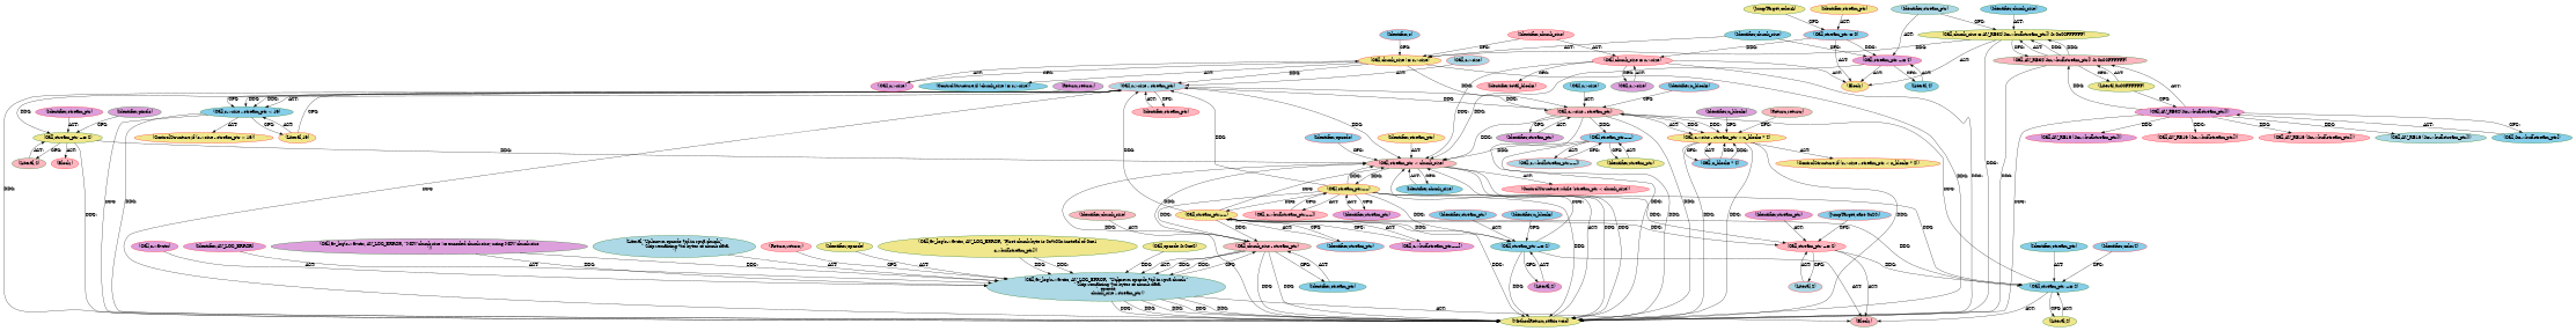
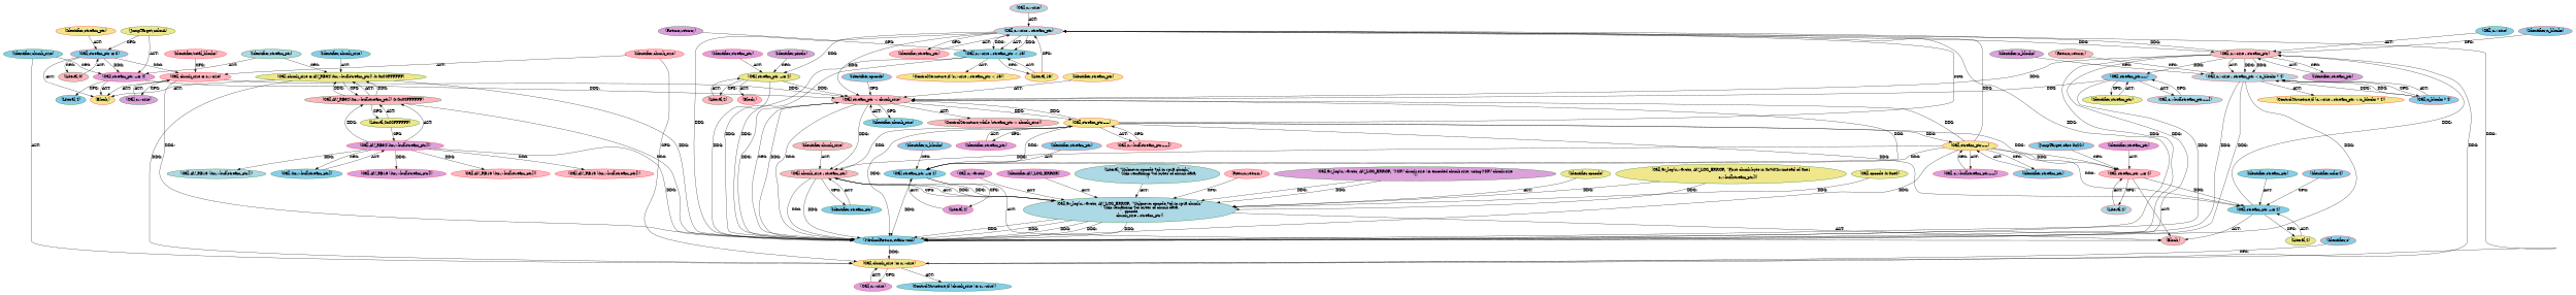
  digraph {
    node [color=red fillcolor=skyblue style=filled]
    n1 [fillcolor=lightblue label="(Call,s->size - stream_ptr)"]
    n2 [color=darkgreen fillcolor=lightpink label="(Call,s->size - stream_ptr)"]
    n3 [color=darkgreen fillcolor=lightpink label="(Call,stream_ptr < chunk_size)"]
    n4 [color=darkgreen fillcolor=khaki label="(Call,stream_ptr += 2)"]
    n5 [color=darkgreen label="(Call,s->size - stream_ptr < 16)"]
    n6 [fillcolor=lightpink label="(Identifier,stream_ptr)"]
-   n7 [color=darkgreen fillcolor=khaki label="(MethodReturn,static void)"]
+   n7 [color=darkgreen label="(MethodReturn,static void)"]
    n8 [label="(Call,stream_ptr++)"]
-   n9 [fillcolor=khaki label="(Call,s->size - stream_ptr < n_blocks * 4)"]
+   n9 [fillcolor=lightblue label="(Call,s->size - stream_ptr < n_blocks * 4)"]
    n10 [color=darkgreen fillcolor=plum label="(Identifier,stream_ptr)"]
    n11 [color=darkgreen fillcolor=lightpink label="(Call,chunk_size - stream_ptr)"]
    n12 [fillcolor=khaki label="(Call,stream_ptr++)"]
    n13 [color=darkgreen label="(Identifier,chunk_size)"]
-   n14 [fillcolor=lightpink label="(ControlStructure,while (stream_ptr < chunk_size))"]
+   n14 [color=darkgreen fillcolor=lightpink label="(ControlStructure,while (stream_ptr < chunk_size))"]
    n15 [fillcolor=lightpink label="(Block,)"]
    n16 [color=darkgreen fillcolor=lightpink label="(Literal,2)"]
    n17 [fillcolor=khaki label="(ControlStructure,if (s->size - stream_ptr < 16))"]
    n18 [fillcolor=khaki label="(Literal,16)"]
    n19 [color=darkgreen fillcolor=khaki label="(Identifier,stream_ptr)"]
    n20 [fillcolor=lightblue label="(Call,s->buf[stream_ptr++])"]
    n21 [fillcolor=khaki label="(ControlStructure,if (s->size - stream_ptr < n_blocks * 4))"]
    n22 [label="(Call,n_blocks * 4)"]
    n23 [fillcolor=khaki label="(Call,chunk_size != s->size)"]
    n24 [fillcolor=plum label="(Call,s->size)"]
    n25 [color=darkgreen label="(ControlStructure,if (chunk_size != s->size))"]
    n26 [fillcolor=lightpink label="(Call,chunk_size = s->size)"]
    n27 [fillcolor=khaki label="(Block,)"]
    n28 [color=darkgreen fillcolor=plum label="(Call,s->size)"]
    n29 [color=darkgreen fillcolor=khaki label="(Call,chunk_size = AV_RB32(&s->buf[stream_ptr]) & 0x00FFFFFF)"]
    n30 [color=darkgreen fillcolor=lightpink label="(Call,AV_RB32(&s->buf[stream_ptr]) & 0x00FFFFFF)"]
    n31 [color=darkgreen fillcolor=khaki label="(Literal,0x00FFFFFF)"]
    n32 [fillcolor=plum label="(Call,AV_RB32(&s->buf[stream_ptr]))"]
    n33 [fillcolor=plum label="(Call,AV_RB16 (&s->buf[stream_ptr]))"]
    n34 [fillcolor=lightpink label="(Call,AV_RB16 (&s->buf[stream_ptr]))"]
    n35 [fillcolor=lightpink label="(Call,AV_RB16 (&s->buf[stream_ptr]))"]
    n36 [color=darkgreen fillcolor=lightblue label="(Call,AV_RB16 (&s->buf[stream_ptr]))"]
    n37 [color=darkgreen label="(Call,&s->buf[stream_ptr])"]
    n38 [fillcolor=khaki label="(Call,stream_ptr++)"]
    n39 [color=darkgreen label="(Call,stream_ptr += 2)"]
    n40 [color=darkgreen label="(Call,stream_ptr += 2)"]
    n41 [fillcolor=lightpink label="(Call,stream_ptr += 2)"]
    n42 [label="(Identifier,stream_ptr)"]
    n43 [fillcolor=plum label="(Call,s->buf[stream_ptr++])"]
    n44 [fillcolor=plum label="(Literal,2)"]
    n45 [color=darkgreen fillcolor=lightpink label="(Block,)"]
    n46 [color=darkgreen fillcolor=khaki label="(Literal,2)"]
    n47 [fillcolor=lightblue label="(Literal,2)"]
    n48 [color=darkgreen fillcolor=lightblue label="(Call,av_log(s->avctx, AV_LOG_ERROR, \"Unknown opcode %d in rpza chunk.\"\n                 \" Skip remaining %d bytes of chunk data.\n\", opcode,\n                 chunk_size - stream_ptr))"]
    n49 [color=darkgreen label="(Identifier,stream_ptr)"]
    n50 [fillcolor=lightpink label="(Call,s->buf[stream_ptr++])"]
    n51 [fillcolor=plum label="(Identifier,stream_ptr)"]
    n52 [fillcolor=plum label="(Call,stream_ptr += 4)"]
    n53 [color=darkgreen label="(Literal,4)"]
    n54 [label="(Call,stream_ptr = 0)"]
+   n55 [color=darkgreen fillcolor=lightpink label="(Literal,0)"]
    n56 [fillcolor=plum label="(Call,s->avctx)"]
    n57 [color=darkgreen fillcolor=khaki label="(JumpTarget,colorA)"]
    n58 [fillcolor=plum label="(Identifier,AV_LOG_ERROR)"]
    n59 [color=darkgreen fillcolor=lightblue label="(Literal,\"Unknown opcode %d in rpza chunk.\"\n                 \" Skip remaining %d bytes of chunk data.\n\")"]
    n60 [fillcolor=plum label="(Identifier,stream_ptr)"]
    n61 [color=darkgreen fillcolor=plum label="(Identifier,n_blocks)"]
    n62 [fillcolor=lightpink label="(Identifier,chunk_size)"]
    n63 [fillcolor=lightpink label="(Return,return;)"]
    n64 [color=darkgreen fillcolor=plum label="(Identifier,pixels)"]
    n65 [label="(Identifier,s)"]
    n66 [fillcolor=lightblue label="(Call,s->size)"]
    n67 [color=darkgreen label="(Call,s->size)"]
    n68 [color=darkgreen fillcolor=lightblue label="(Identifier,stream_ptr)"]
    n69 [fillcolor=khaki label="(Identifier,stream_ptr)"]
    n70 [label="(Identifier,n_blocks)"]
    n71 [fillcolor=khaki label="(Identifier,stream_ptr)"]
    n72 [fillcolor=lightpink label="(Identifier,total_blocks)"]
    n73 [color=darkgreen fillcolor=khaki label="(Identifier,opcode)"]
    n74 [color=darkgreen fillcolor=khaki label="(Call,av_log(s->avctx, AV_LOG_ERROR, \"First chunk byte is 0x%02x instead of 0xe1\n\",\n            s->buf[stream_ptr]))"]
    n75 [color=darkgreen label="(Identifier,chunk_size)"]
    n76 [fillcolor=plum label="(Identifier,stream_ptr)"]
    n77 [color=darkgreen fillcolor=lightpink label="(Identifier,chunk_size)"]
    n78 [label="(JumpTarget,case 0x20:)"]
    n79 [label="(Identifier,stream_ptr)"]
    n80 [color=darkgreen fillcolor=plum label="(Return,return;)"]
    n81 [color=darkgreen label="(Identifier,stream_ptr)"]
    n82 [label="(Identifier,opcode)"]
    n83 [label="(Identifier,n_blocks)"]
    n84 [color=darkgreen label="(Identifier,chunk_size)"]
    n85 [color=darkgreen fillcolor=lightpink label="(Return,return;)"]
    n86 [label="(Identifier,color4)"]
    n87 [color=darkgreen fillcolor=khaki label="(Call,opcode & 0xe0)"]
    n88 [color=darkgreen fillcolor=plum label="(Call,av_log(s->avctx, AV_LOG_ERROR, \"MOV chunk size != encoded chunk size; using MOV chunk size\n\"))"]
    n1 -> n2 [label="DDG: "]
    n1 -> n3 [label="DDG: "]
    n1 -> n4 [label="DDG: "]
    n1 -> n5 [label="AST: "]
    n1 -> n5 [label="DDG: "]
    n1 -> n5 [label="DDG: "]
    n1 -> n6 [label="CFG: "]
    n1 -> n7 [label="DDG: "]
    n1 -> n7 [label="DDG: "]
    n2 -> n1 [label="DDG: "]
    n2 -> n3 [label="DDG: "]
    n2 -> n7 [label="DDG: "]
    n2 -> n7 [label="DDG: "]
    n2 -> n8 [label="DDG: "]
    n2 -> n9 [label="AST: "]
    n2 -> n9 [label="DDG: "]
    n2 -> n9 [label="DDG: "]
    n2 -> n10 [label="CFG: "]
    n3 -> n7 [label="DDG: "]
    n3 -> n7 [label="DDG: "]
    n3 -> n7 [label="DDG: "]
-   n11 -> n3 [label="DDG: "]
+   n3 -> n11 [label="DDG: "]
    n3 -> n12 [label="DDG: "]
    n3 -> n13 [label="CFG: "]
    n3 -> n14 [label="AST: "]
    n4 -> n3 [label="DDG: "]
    n4 -> n7 [label="DDG: "]
    n4 -> n15 [label="AST: "]
    n4 -> n16 [label="CFG: "]
    n5 -> n7 [label="DDG: "]
    n5 -> n7 [label="DDG: "]
    n5 -> n17 [label="AST: "]
    n5 -> n18 [label="CFG: "]
    n6 -> n1 [label="AST: "]
-   n7 -> n3 [label="AST: "]
+   n7 -> n3 [label="CFG: "]
    n8 -> n3 [label="DDG: "]
    n8 -> n7 [label="DDG: "]
    n8 -> n19 [label="CFG: "]
    n8 -> n20 [label="AST: "]
    n9 -> n7 [label="DDG: "]
    n9 -> n7 [label="DDG: "]
    n9 -> n7 [label="DDG: "]
    n9 -> n21 [label="AST: "]
    n9 -> n22 [label="CFG: "]
    n10 -> n2 [label="AST: "]
    n11 -> n7 [label="DDG: "]
    n11 -> n7 [label="DDG: "]
    n11 -> n48 [label="AST: "]
    n11 -> n48 [label="DDG: "]
    n11 -> n48 [label="DDG: "]
    n11 -> n49 [label="CFG: "]
    n12 -> n1 [label="DDG: "]
    n12 -> n3 [label="DDG: "]
    n12 -> n7 [label="DDG: "]
    n12 -> n11 [label="DDG: "]
    n12 -> n38 [label="DDG: "]
    n12 -> n39 [label="DDG: "]
    n12 -> n40 [label="DDG: "]
    n12 -> n41 [label="DDG: "]
    n12 -> n50 [label="AST: "]
    n12 -> n51 [label="CFG: "]
    n13 -> n3 [label="AST: "]
    n16 -> n4 [label="AST: "]
    n18 -> n1 [label="CFG: "]
    n18 -> n5 [label="AST: "]
    n19 -> n8 [label="AST: "]
    n20 -> n8 [label="CFG: "]
    n22 -> n9 [label="AST: "]
    n22 -> n9 [label="DDG: "]
    n22 -> n9 [label="DDG: "]
    n23 -> n1 [label="DDG: "]
    n23 -> n2 [label="DDG: "]
-   n23 -> n7 [label="DDG: "]
+   n7 -> n23 [label="DDG: "]
    n23 -> n24 [label="CFG: "]
    n23 -> n25 [label="AST: "]
    n24 -> n23 [label="AST: "]
    n26 -> n3 [label="DDG: "]
    n26 -> n7 [label="DDG: "]
    n26 -> n27 [label="AST: "]
    n26 -> n28 [label="CFG: "]
    n28 -> n26 [label="AST: "]
    n29 -> n7 [label="DDG: "]
    n29 -> n23 [label="DDG: "]
    n29 -> n27 [label="AST: "]
    n29 -> n30 [label="CFG: "]
    n30 -> n7 [label="DDG: "]
    n30 -> n29 [label="AST: "]
    n30 -> n29 [label="DDG: "]
    n30 -> n29 [label="DDG: "]
    n30 -> n31 [label="CFG: "]
    n31 -> n30 [label="AST: "]
    n31 -> n32 [label="CFG: "]
    n32 -> n7 [label="DDG: "]
    n32 -> n30 [label="AST: "]
    n32 -> n30 [label="DDG: "]
    n32 -> n33 [label="DDG: "]
    n32 -> n34 [label="DDG: "]
    n32 -> n35 [label="DDG: "]
    n32 -> n36 [label="DDG: "]
    n32 -> n37 [label="CFG: "]
    n37 -> n32 [label="AST: "]
    n38 -> n1 [label="DDG: "]
    n38 -> n3 [label="DDG: "]
    n38 -> n7 [label="DDG: "]
    n38 -> n11 [label="DDG: "]
    n38 -> n39 [label="DDG: "]
    n38 -> n40 [label="DDG: "]
    n38 -> n41 [label="DDG: "]
    n38 -> n42 [label="CFG: "]
    n38 -> n43 [label="AST: "]
    n39 -> n3 [label="DDG: "]
    n39 -> n7 [label="DDG: "]
    n39 -> n44 [label="CFG: "]
    n39 -> n45 [label="AST: "]
    n40 -> n2 [label="DDG: "]
    n40 -> n45 [label="AST: "]
    n40 -> n46 [label="CFG: "]
    n41 -> n40 [label="DDG: "]
    n41 -> n45 [label="AST: "]
    n41 -> n47 [label="CFG: "]
    n42 -> n38 [label="AST: "]
    n43 -> n38 [label="CFG: "]
    n44 -> n39 [label="AST: "]
    n46 -> n40 [label="AST: "]
    n47 -> n41 [label="AST: "]
    n48 -> n7 [label="DDG: "]
    n48 -> n7 [label="DDG: "]
    n48 -> n7 [label="DDG: "]
    n48 -> n7 [label="DDG: "]
    n48 -> n7 [label="DDG: "]
    n48 -> n11 [label="CFG: "]
    n48 -> n45 [label="AST: "]
    n49 -> n11 [label="AST: "]
    n50 -> n12 [label="CFG: "]
    n51 -> n12 [label="AST: "]
    n52 -> n3 [label="DDG: "]
    n52 -> n27 [label="AST: "]
    n52 -> n53 [label="CFG: "]
-   n53 -> n52 [label="AST: "]
+   n57 -> n52 [label="AST: "]
    n54 -> n26 [label="DDG: "]
    n54 -> n27 [label="AST: "]
    n54 -> n52 [label="DDG: "]
+   n54 -> n55 [label="CFG: "]
+   n55 -> n54 [label="AST: "]
    n56 -> n48 [label="AST: "]
    n57 -> n54 [label="CFG: "]
    n58 -> n48 [label="AST: "]
    n59 -> n48 [label="AST: "]
    n60 -> n4 [label="AST: "]
    n61 -> n9 [label="CFG: "]
    n62 -> n23 [label="CFG: "]
    n62 -> n26 [label="AST: "]
    n63 -> n48 [label="CFG: "]
    n64 -> n4 [label="CFG: "]
    n65 -> n23 [label="CFG: "]
    n66 -> n1 [label="AST: "]
    n67 -> n2 [label="AST: "]
    n68 -> n29 [label="CFG: "]
    n68 -> n52 [label="AST: "]
    n69 -> n54 [label="AST: "]
    n70 -> n2 [label="CFG: "]
    n71 -> n3 [label="AST: "]
-   n26 -> n72 [label="CFG: "]
+   n72 -> n26 [label="CFG: "]
    n73 -> n48 [label="AST: "]
    n74 -> n48 [label="DDG: "]
    n74 -> n48 [label="DDG: "]
    n75 -> n29 [label="AST: "]
    n76 -> n41 [label="AST: "]
    n77 -> n11 [label="AST: "]
    n78 -> n41 [label="CFG: "]
    n79 -> n39 [label="AST: "]
    n80 -> n5 [label="CFG: "]
    n81 -> n40 [label="AST: "]
    n82 -> n3 [label="CFG: "]
    n83 -> n39 [label="CFG: "]
    n84 -> n23 [label="AST: "]
    n84 -> n52 [label="CFG: "]
    n85 -> n9 [label="CFG: "]
    n86 -> n40 [label="CFG: "]
    n87 -> n48 [label="DDG: "]
    n88 -> n48 [label="DDG: "]
    n88 -> n48 [label="DDG: "]
  }
